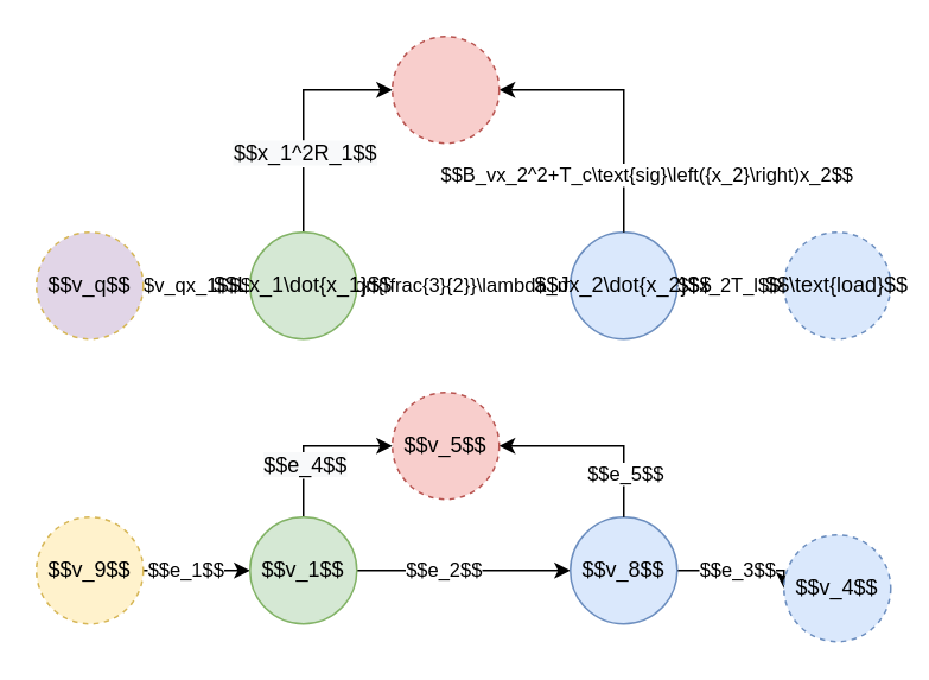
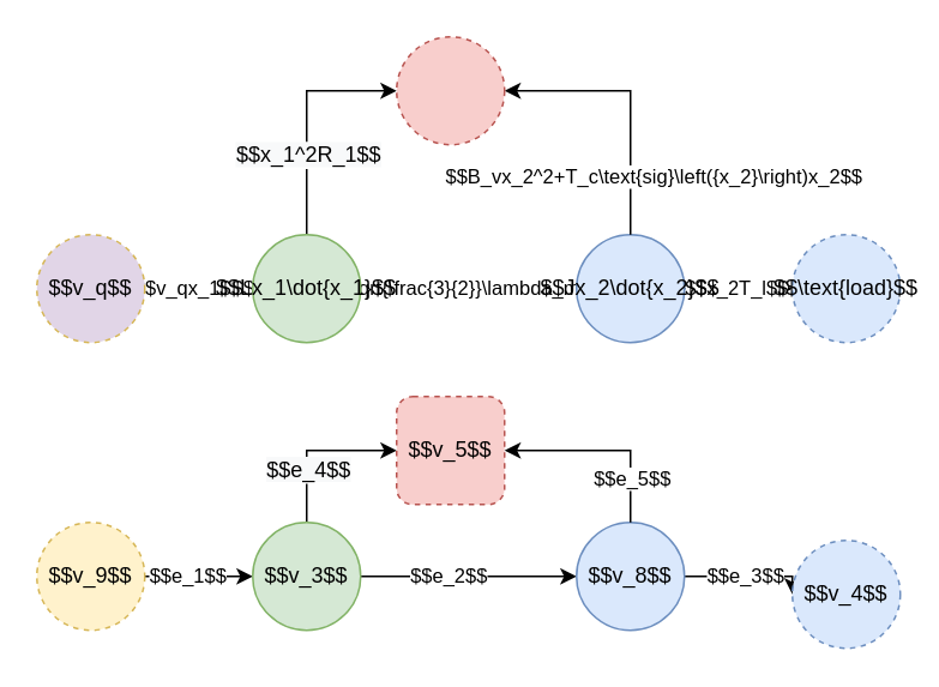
  <mxCell id="0" />
  <mxCell id="1" parent="0" />
  <mxCell id="2" style="edgeStyle=orthogonalEdgeStyle;rounded=0;orthogonalLoop=1;jettySize=auto;html=1;exitX=1;exitY=0.5;exitDx=0;exitDy=0;entryX=0;entryY=0.5;entryDx=0;entryDy=0;labelBackgroundColor=none;" parent="1" source="4" target="9" edge="1"><mxGeometry relative="1" as="geometry" /></mxCell>
  <mxCell id="3" value="$$v_qx_1$$" style="edgeLabel;html=1;align=center;verticalAlign=middle;resizable=0;points=[];" parent="2" vertex="1" connectable="0"><mxGeometry x="-0.233" y="1" relative="1" as="geometry"><mxPoint as="offset" /></mxGeometry></mxCell>
  <mxCell id="4" value="$$v_q$$" style="ellipse;whiteSpace=wrap;html=1;aspect=fixed;dashed=1;fillColor=#e1d5e7;strokeColor=#d6b656;" parent="1" vertex="1"><mxGeometry x="20" y="130" width="60" height="60" as="geometry" /></mxCell>
  <mxCell id="5" style="edgeStyle=orthogonalEdgeStyle;rounded=0;orthogonalLoop=1;jettySize=auto;html=1;exitX=0.5;exitY=0;exitDx=0;exitDy=0;entryX=0;entryY=0.5;entryDx=0;entryDy=0;labelPosition=center;verticalLabelPosition=middle;align=center;verticalAlign=middle;labelBackgroundColor=none;" parent="1" source="9" target="15" edge="1"><mxGeometry relative="1" as="geometry"><mxPoint x="220" y="90" as="targetPoint" /><Array as="points"><mxPoint x="170" y="50" /></Array></mxGeometry></mxCell>
  <mxCell id="6" value="&lt;span style=&quot;font-size: 12px ; background-color: rgb(248 , 249 , 250)&quot;&gt;$$x_1^2R_1$$&lt;/span&gt;" style="edgeLabel;html=1;align=center;verticalAlign=middle;resizable=0;points=[];" parent="5" vertex="1" connectable="0"><mxGeometry x="-0.231" y="1" relative="1" as="geometry"><mxPoint x="1" y="5" as="offset" /></mxGeometry></mxCell>
  <mxCell id="7" style="edgeStyle=orthogonalEdgeStyle;rounded=0;orthogonalLoop=1;jettySize=auto;html=1;exitX=1;exitY=0.5;exitDx=0;exitDy=0;entryX=0;entryY=0.5;entryDx=0;entryDy=0;labelBackgroundColor=none;" parent="1" source="9" target="12" edge="1"><mxGeometry relative="1" as="geometry" /></mxCell>
  <mxCell id="8" value="$$\frac{P}{2}\sqrt{\frac{3}{2}}\lambda_mx_1x_2$$" style="edgeLabel;html=1;align=center;verticalAlign=middle;resizable=0;points=[];" parent="7" vertex="1" connectable="0"><mxGeometry x="-0.195" y="1" relative="1" as="geometry"><mxPoint as="offset" /></mxGeometry></mxCell>
  <mxCell id="9" value="$$Lx_1\dot{x_1}$$" style="ellipse;whiteSpace=wrap;html=1;aspect=fixed;fillColor=#d5e8d4;strokeColor=#82b366;" parent="1" vertex="1"><mxGeometry x="140" y="130" width="60" height="60" as="geometry" /></mxCell>
  <mxCell id="10" style="edgeStyle=orthogonalEdgeStyle;rounded=0;orthogonalLoop=1;jettySize=auto;html=1;exitX=1;exitY=0.5;exitDx=0;exitDy=0;entryX=0;entryY=0.5;entryDx=0;entryDy=0;" parent="1" source="12" target="16" edge="1"><mxGeometry relative="1" as="geometry"><Array as="points"><mxPoint x="430" y="160" /><mxPoint x="430" y="160" /></Array></mxGeometry></mxCell>
  <mxCell id="11" value="$$x_2T_l$$" style="edgeLabel;html=1;align=center;verticalAlign=middle;resizable=0;points=[];" parent="10" vertex="1" connectable="0"><mxGeometry x="-0.063" y="1" relative="1" as="geometry"><mxPoint as="offset" /></mxGeometry></mxCell>
  <mxCell id="12" value="$$Jx_2\dot{x_2}$$" style="ellipse;whiteSpace=wrap;html=1;aspect=fixed;fillColor=#dae8fc;strokeColor=#6c8ebf;" parent="1" vertex="1"><mxGeometry x="320" y="130" width="60" height="60" as="geometry" /></mxCell>
  <mxCell id="13" style="edgeStyle=orthogonalEdgeStyle;rounded=0;orthogonalLoop=1;jettySize=auto;html=1;exitX=0.5;exitY=0;exitDx=0;exitDy=0;entryX=1;entryY=0.5;entryDx=0;entryDy=0;labelBackgroundColor=none;" parent="1" source="12" target="15" edge="1"><mxGeometry relative="1" as="geometry"><mxPoint x="650" y="130" as="sourcePoint" /></mxGeometry></mxCell>
  <mxCell id="14" value="$$B_vx_2^2+T_c\text{sig}\left({x_2}\right)x_2$$" style="edgeLabel;html=1;align=center;verticalAlign=middle;resizable=0;points=[];" parent="13" vertex="1" connectable="0"><mxGeometry x="-0.559" y="-12" relative="1" as="geometry"><mxPoint as="offset" /></mxGeometry></mxCell>
  <mxCell id="15" value="" style="ellipse;whiteSpace=wrap;html=1;aspect=fixed;dashed=1;fillColor=#f8cecc;strokeColor=#b85450;" parent="1" vertex="1"><mxGeometry x="220" y="20" width="60" height="60" as="geometry" /></mxCell>
  <mxCell id="16" value="$$\text{load}$$" style="ellipse;whiteSpace=wrap;html=1;aspect=fixed;dashed=1;fillColor=#dae8fc;strokeColor=#6c8ebf;" parent="1" vertex="1"><mxGeometry x="440" y="130" width="60" height="60" as="geometry" /></mxCell>
  <mxCell id="17" style="edgeStyle=orthogonalEdgeStyle;rounded=0;orthogonalLoop=1;jettySize=auto;html=1;exitX=1;exitY=0.5;exitDx=0;exitDy=0;entryX=0;entryY=0.5;entryDx=0;entryDy=0;labelBackgroundColor=none;" parent="1" source="19" target="24" edge="1"><mxGeometry relative="1" as="geometry" /></mxCell>
  <mxCell id="18" value="$$e_1$$" style="edgeLabel;html=1;align=center;verticalAlign=middle;resizable=0;points=[];" parent="17" vertex="1" connectable="0"><mxGeometry x="-0.233" y="1" relative="1" as="geometry"><mxPoint as="offset" /></mxGeometry></mxCell>
  <mxCell id="19" value="$$v_9$$" style="ellipse;whiteSpace=wrap;html=1;aspect=fixed;dashed=1;fillColor=#fff2cc;strokeColor=#d6b656;" parent="1" vertex="1"><mxGeometry x="20" y="290" width="60" height="60" as="geometry" /></mxCell>
  <mxCell id="20" style="edgeStyle=orthogonalEdgeStyle;rounded=0;orthogonalLoop=1;jettySize=auto;html=1;exitX=0.5;exitY=0;exitDx=0;exitDy=0;entryX=0;entryY=0.5;entryDx=0;entryDy=0;labelPosition=center;verticalLabelPosition=middle;align=center;verticalAlign=middle;labelBackgroundColor=none;" parent="1" source="24" target="25" edge="1"><mxGeometry relative="1" as="geometry" /></mxCell>
  <mxCell id="21" value="&lt;span style=&quot;font-size: 12px ; background-color: rgb(248 , 249 , 250)&quot;&gt;$$e_4$$&lt;/span&gt;" style="edgeLabel;html=1;align=center;verticalAlign=middle;resizable=0;points=[];" parent="20" vertex="1" connectable="0"><mxGeometry x="-0.231" y="1" relative="1" as="geometry"><mxPoint x="1" y="5" as="offset" /></mxGeometry></mxCell>
  <mxCell id="22" style="edgeStyle=orthogonalEdgeStyle;rounded=0;orthogonalLoop=1;jettySize=auto;html=1;exitX=1;exitY=0.5;exitDx=0;exitDy=0;entryX=0;entryY=0.5;entryDx=0;entryDy=0;labelBackgroundColor=none;" parent="1" source="24" target="28" edge="1"><mxGeometry relative="1" as="geometry" /></mxCell>
  <mxCell id="23" value="$$e_2$$" style="edgeLabel;html=1;align=center;verticalAlign=middle;resizable=0;points=[];" parent="22" vertex="1" connectable="0"><mxGeometry x="-0.195" y="1" relative="1" as="geometry"><mxPoint as="offset" /></mxGeometry></mxCell>
- <mxCell id="24" value="$$v_1$$" style="ellipse;whiteSpace=wrap;html=1;aspect=fixed;fillColor=#d5e8d4;strokeColor=#82b366;" parent="1" vertex="1"><mxGeometry x="140" y="290" width="60" height="60" as="geometry" /></mxCell>
- <mxCell id="25" value="$$v_5$$" style="ellipse;whiteSpace=wrap;html=1;aspect=fixed;dashed=1;fillColor=#f8cecc;strokeColor=#b85450;" parent="1" vertex="1"><mxGeometry x="220" y="220" width="60" height="60" as="geometry" /></mxCell>
+ <mxCell id="24" value="$$v_3$$" style="ellipse;whiteSpace=wrap;html=1;aspect=fixed;fillColor=#d5e8d4;strokeColor=#82b366;" parent="1" vertex="1"><mxGeometry x="140" y="290" width="60" height="60" as="geometry" /></mxCell>
+ <mxCell id="25" value="$$v_5$$" style="whiteSpace=wrap;html=1;aspect=fixed;dashed=1;fillColor=#f8cecc;strokeColor=#b85450;rounded=1;" parent="1" vertex="1"><mxGeometry x="220" y="220" width="60" height="60" as="geometry" /></mxCell>
  <mxCell id="26" style="edgeStyle=orthogonalEdgeStyle;rounded=0;orthogonalLoop=1;jettySize=auto;html=1;exitX=1;exitY=0.5;exitDx=0;exitDy=0;entryX=0;entryY=0.5;entryDx=0;entryDy=0;" parent="1" source="28" target="31" edge="1"><mxGeometry relative="1" as="geometry"><Array as="points"><mxPoint x="430" y="320" /><mxPoint x="430" y="320" /></Array></mxGeometry></mxCell>
  <mxCell id="27" value="$$e_3$$" style="edgeLabel;html=1;align=center;verticalAlign=middle;resizable=0;points=[];" parent="26" vertex="1" connectable="0"><mxGeometry x="-0.063" y="1" relative="1" as="geometry"><mxPoint as="offset" /></mxGeometry></mxCell>
  <mxCell id="28" value="$$v_8$$" style="ellipse;whiteSpace=wrap;html=1;aspect=fixed;fillColor=#dae8fc;strokeColor=#6c8ebf;" parent="1" vertex="1"><mxGeometry x="320" y="290" width="60" height="60" as="geometry" /></mxCell>
  <mxCell id="29" style="edgeStyle=orthogonalEdgeStyle;rounded=0;orthogonalLoop=1;jettySize=auto;html=1;exitX=0.5;exitY=0;exitDx=0;exitDy=0;entryX=1;entryY=0.5;entryDx=0;entryDy=0;labelBackgroundColor=none;" parent="1" source="28" target="25" edge="1"><mxGeometry relative="1" as="geometry"><mxPoint x="650" y="290" as="sourcePoint" /><mxPoint x="440" y="250" as="targetPoint" /></mxGeometry></mxCell>
  <mxCell id="30" value="$$e_5$$" style="edgeLabel;html=1;align=center;verticalAlign=middle;resizable=0;points=[];" parent="29" vertex="1" connectable="0"><mxGeometry x="-0.559" y="-12" relative="1" as="geometry"><mxPoint x="-12" y="-1" as="offset" /></mxGeometry></mxCell>
  <mxCell id="31" value="$$v_4$$" style="ellipse;whiteSpace=wrap;html=1;aspect=fixed;dashed=1;fillColor=#dae8fc;strokeColor=#6c8ebf;" parent="1" vertex="1"><mxGeometry x="440" y="300" width="60" height="60" as="geometry" /></mxCell>
